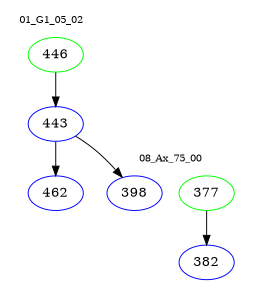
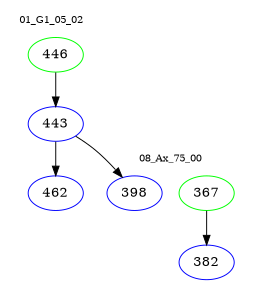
  digraph {
    node [color=blue]
    edge [color=black]
-   n1 [color=green label=377]
+   n1 [color=green label=367]
    n2 [label=382]
    n3 [label=398]
    n4 [color=green label=446]
    n5 [label=443]
    n6 [label=462]
    subgraph cluster_1 {
      color=white
      fontsize=10
      label="08_Ax_75_00"
      n1
      n2
      n3
    }
    subgraph cluster_2 {
      color=white
      fontsize=10
      label="01_G1_05_02"
      n4
      n5
      n6
    }
    n1 -> n2
    n4 -> n5
    n5 -> n3
    n5 -> n6
  }
